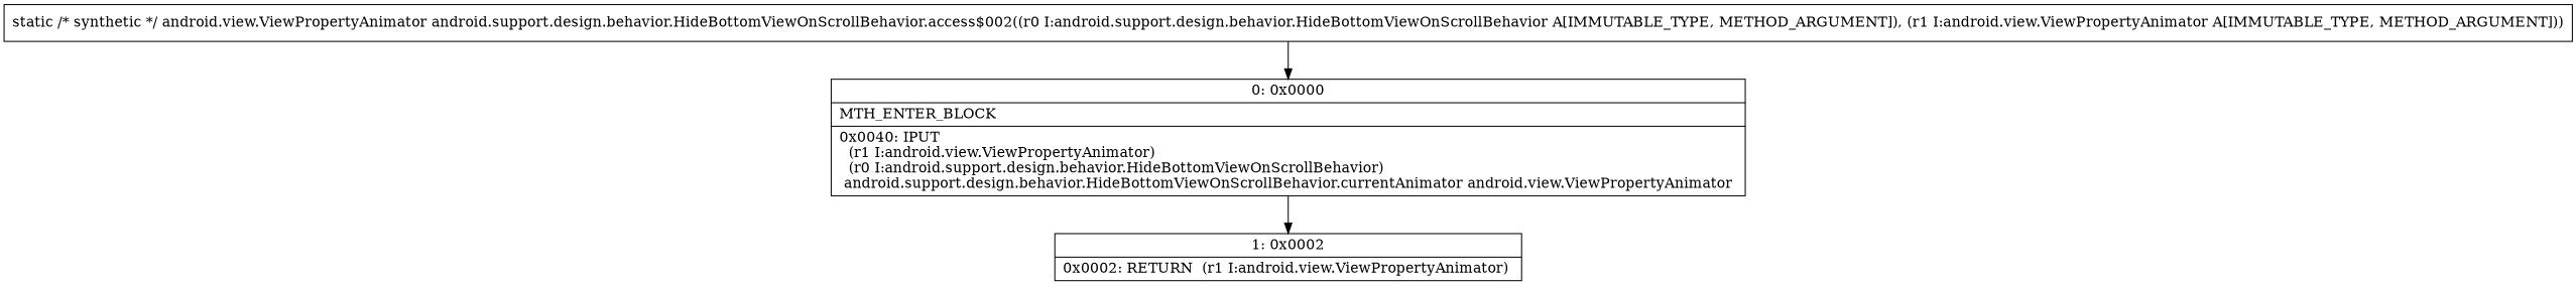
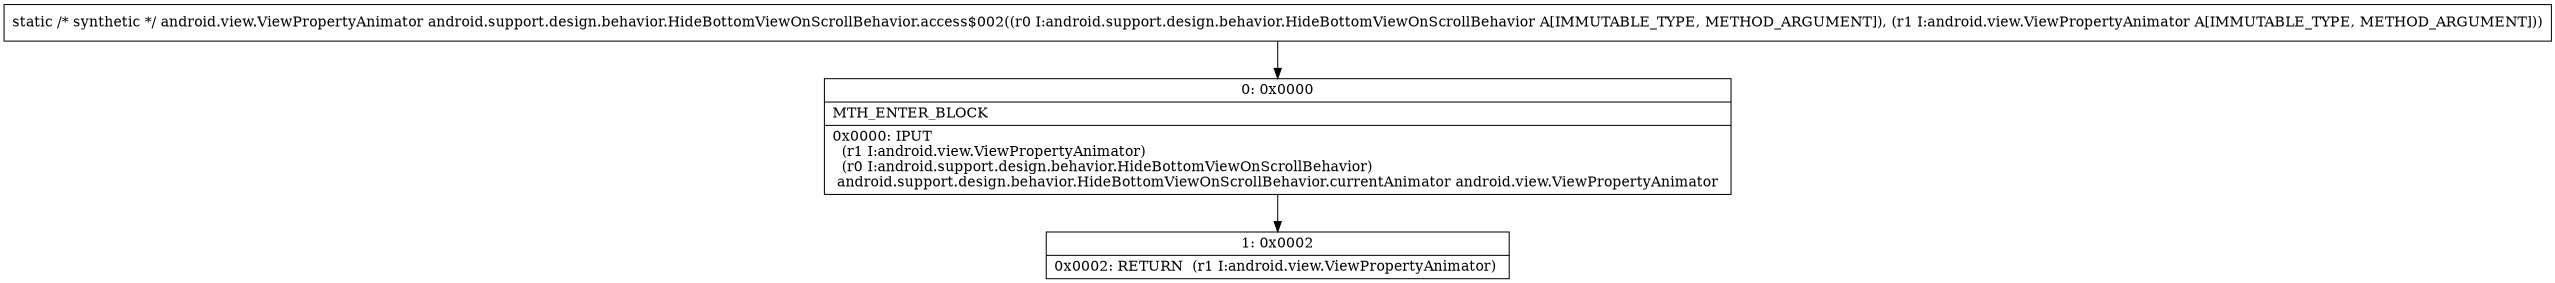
  digraph {
    node [shape=record]
-   n1 [label="{0\:\ 0x0000|MTH_ENTER_BLOCK\l|0x0040: IPUT  \l  (r1 I:android.view.ViewPropertyAnimator)\l  (r0 I:android.support.design.behavior.HideBottomViewOnScrollBehavior)\l android.support.design.behavior.HideBottomViewOnScrollBehavior.currentAnimator android.view.ViewPropertyAnimator \l}"]
+   n1 [label="{0\:\ 0x0000|MTH_ENTER_BLOCK\l|0x0000: IPUT  \l  (r1 I:android.view.ViewPropertyAnimator)\l  (r0 I:android.support.design.behavior.HideBottomViewOnScrollBehavior)\l android.support.design.behavior.HideBottomViewOnScrollBehavior.currentAnimator android.view.ViewPropertyAnimator \l}"]
    n2 [label="{1\:\ 0x0002|0x0002: RETURN  (r1 I:android.view.ViewPropertyAnimator) \l}"]
    n3 [label="{static \/* synthetic *\/ android.view.ViewPropertyAnimator android.support.design.behavior.HideBottomViewOnScrollBehavior.access$002((r0 I:android.support.design.behavior.HideBottomViewOnScrollBehavior A[IMMUTABLE_TYPE, METHOD_ARGUMENT]), (r1 I:android.view.ViewPropertyAnimator A[IMMUTABLE_TYPE, METHOD_ARGUMENT])) }"]
    n1 -> n2
    n3 -> n1
  }
